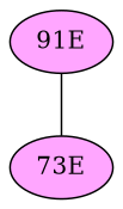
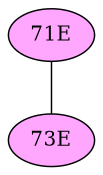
  graph {
    node [fillcolor="#FFA6FF" style=radial]
-   "71E" [label="91E"]
+   "71E"
    "73E"
    "71E" -- "73E" [penwidth=1]
  }
